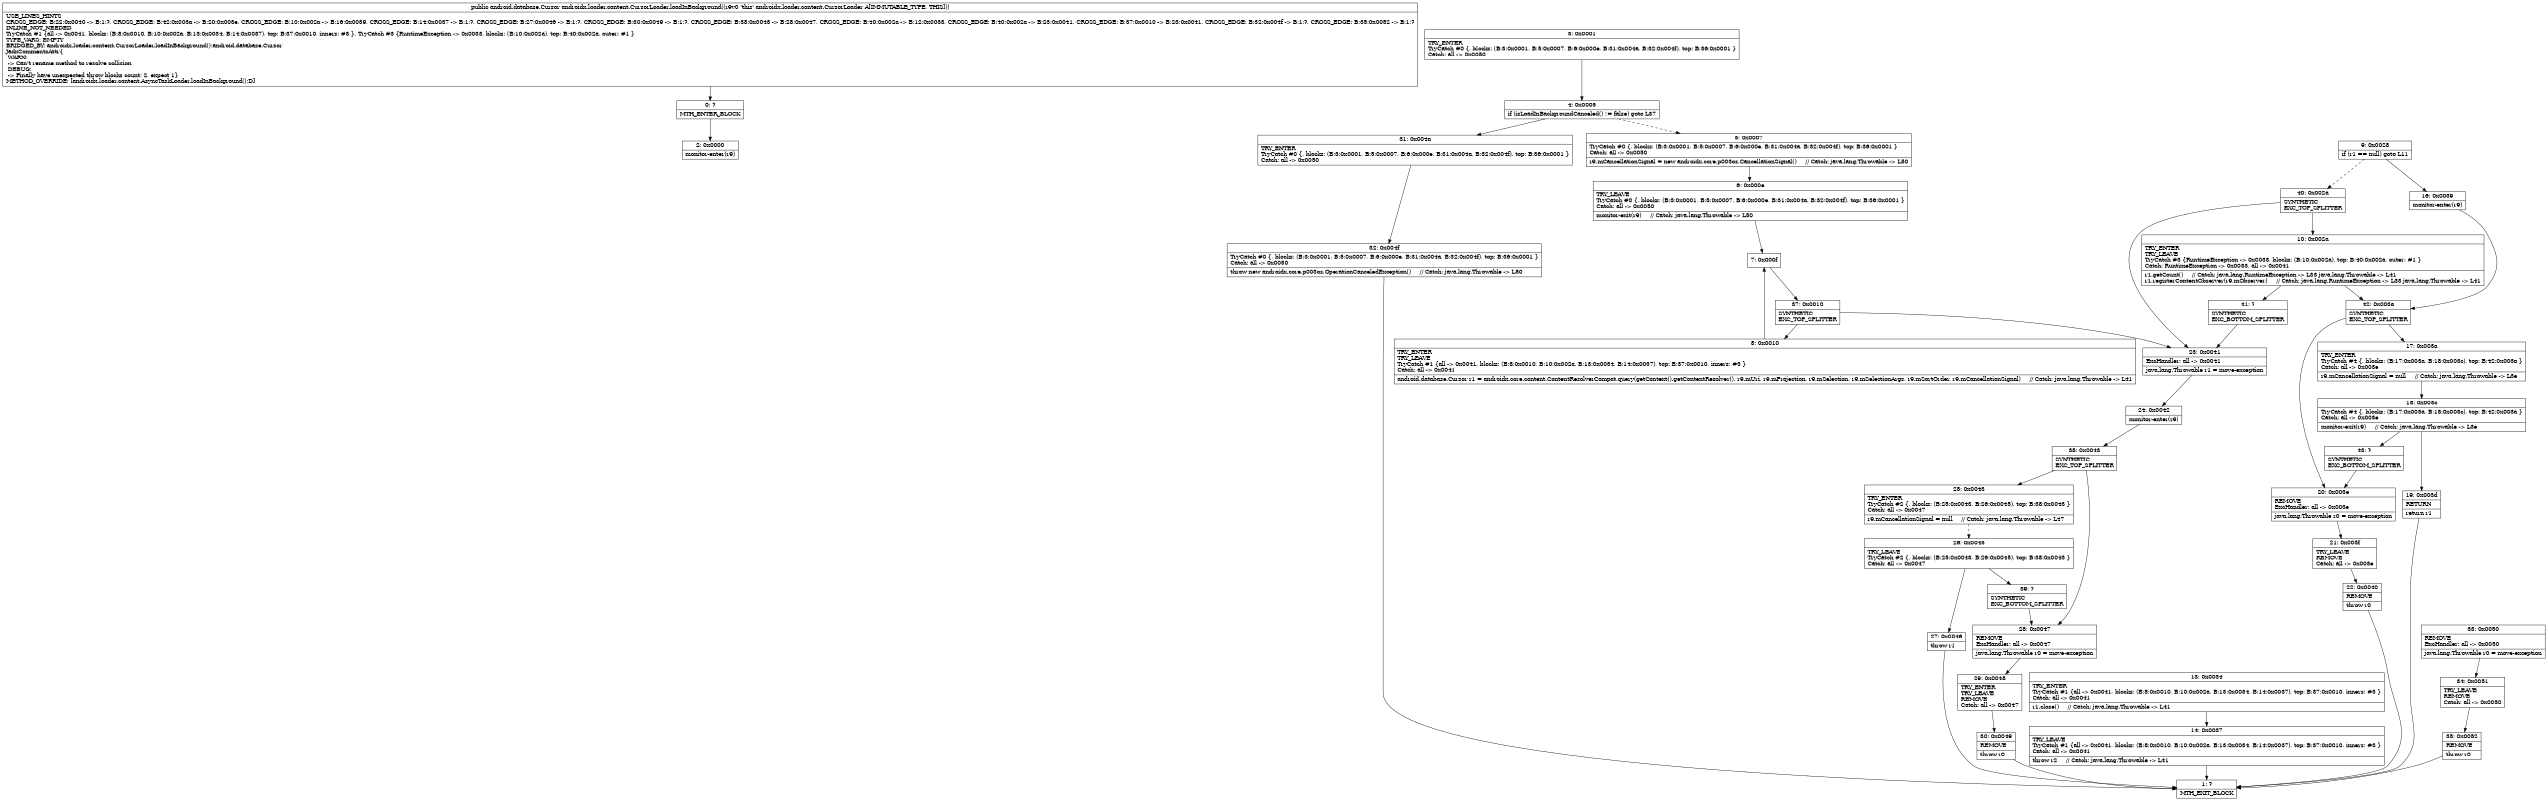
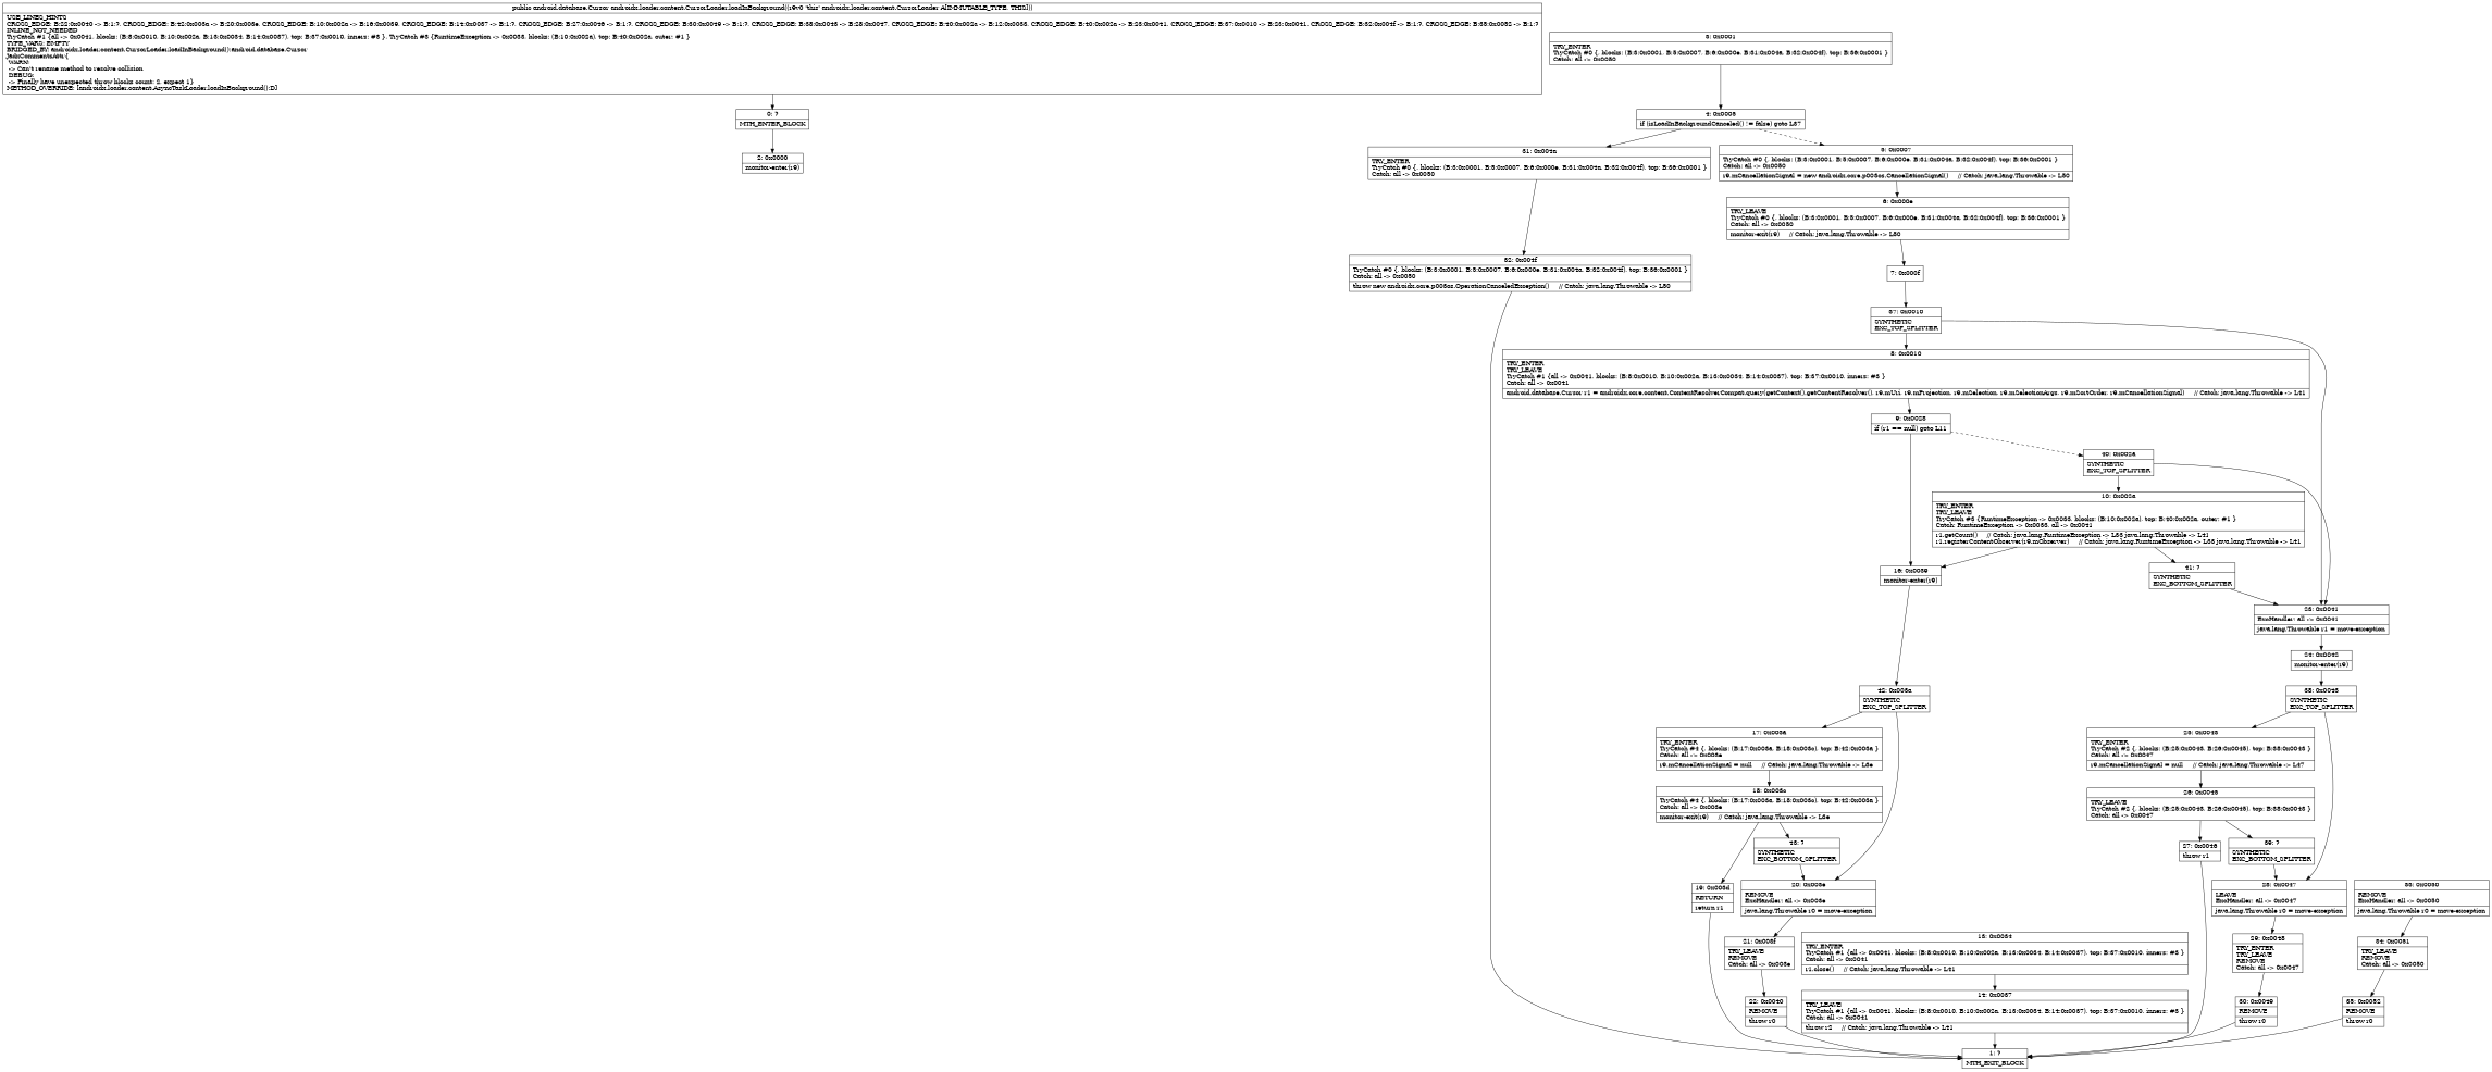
  digraph {
    node [shape=record]
    n1 [label="{0\:\ ?|MTH_ENTER_BLOCK\l}"]
    n2 [label="{2\:\ 0x0000|monitor\-enter(r9)\l}"]
    n3 [label="{3\:\ 0x0001|TRY_ENTER\lTryCatch #0 \{, blocks: (B:3:0x0001, B:5:0x0007, B:6:0x000e, B:31:0x004a, B:32:0x004f), top: B:36:0x0001 \}\lCatch: all \-\> 0x0050\l}"]
    n4 [label="{4\:\ 0x0005|if (isLoadInBackgroundCanceled() != false) goto L37\l}"]
    n5 [label="{33\:\ 0x0050|REMOVE\lExcHandler: all \-\> 0x0050\l|java.lang.Throwable r0 = move\-exception\l}"]
    n6 [label="{34\:\ 0x0051|TRY_LEAVE\lREMOVE\lCatch: all \-\> 0x0050\l}"]
    n7 [label="{5\:\ 0x0007|TryCatch #0 \{, blocks: (B:3:0x0001, B:5:0x0007, B:6:0x000e, B:31:0x004a, B:32:0x004f), top: B:36:0x0001 \}\lCatch: all \-\> 0x0050\l|r9.mCancellationSignal = new androidx.core.p003os.CancellationSignal()     \/\/ Catch: java.lang.Throwable \-\> L50\l}"]
    n8 [label="{31\:\ 0x004a|TRY_ENTER\lTryCatch #0 \{, blocks: (B:3:0x0001, B:5:0x0007, B:6:0x000e, B:31:0x004a, B:32:0x004f), top: B:36:0x0001 \}\lCatch: all \-\> 0x0050\l}"]
    n9 [label="{6\:\ 0x000e|TRY_LEAVE\lTryCatch #0 \{, blocks: (B:3:0x0001, B:5:0x0007, B:6:0x000e, B:31:0x004a, B:32:0x004f), top: B:36:0x0001 \}\lCatch: all \-\> 0x0050\l|monitor\-exit(r9)     \/\/ Catch: java.lang.Throwable \-\> L50\l}"]
    n10 [label="{32\:\ 0x004f|TryCatch #0 \{, blocks: (B:3:0x0001, B:5:0x0007, B:6:0x000e, B:31:0x004a, B:32:0x004f), top: B:36:0x0001 \}\lCatch: all \-\> 0x0050\l|throw new androidx.core.p003os.OperationCanceledException()     \/\/ Catch: java.lang.Throwable \-\> L50\l}"]
    n11 [label="{7\:\ 0x000f}"]
    n12 [label="{37\:\ 0x0010|SYNTHETIC\lEXC_TOP_SPLITTER\l}"]
    n13 [label="{8\:\ 0x0010|TRY_ENTER\lTRY_LEAVE\lTryCatch #1 \{all \-\> 0x0041, blocks: (B:8:0x0010, B:10:0x002a, B:13:0x0034, B:14:0x0037), top: B:37:0x0010, inners: #3 \}\lCatch: all \-\> 0x0041\l|android.database.Cursor r1 = androidx.core.content.ContentResolverCompat.query(getContext().getContentResolver(), r9.mUri, r9.mProjection, r9.mSelection, r9.mSelectionArgs, r9.mSortOrder, r9.mCancellationSignal)     \/\/ Catch: java.lang.Throwable \-\> L41\l}"]
    n14 [label="{23\:\ 0x0041|ExcHandler: all \-\> 0x0041\l|java.lang.Throwable r1 = move\-exception\l}"]
    n15 [label="{9\:\ 0x0028|if (r1 == null) goto L11\l}"]
    n16 [label="{24\:\ 0x0042|monitor\-enter(r9)\l}"]
    n17 [label="{16\:\ 0x0039|monitor\-enter(r9)\l}"]
    n18 [label="{40\:\ 0x002a|SYNTHETIC\lEXC_TOP_SPLITTER\l}"]
    n19 [label="{42\:\ 0x003a|SYNTHETIC\lEXC_TOP_SPLITTER\l}"]
    n20 [label="{10\:\ 0x002a|TRY_ENTER\lTRY_LEAVE\lTryCatch #3 \{RuntimeException \-\> 0x0033, blocks: (B:10:0x002a), top: B:40:0x002a, outer: #1 \}\lCatch: RuntimeException \-\> 0x0033, all \-\> 0x0041\l|r1.getCount()     \/\/ Catch: java.lang.RuntimeException \-\> L33 java.lang.Throwable \-\> L41\lr1.registerContentObserver(r9.mObserver)     \/\/ Catch: java.lang.RuntimeException \-\> L33 java.lang.Throwable \-\> L41\l}"]
    n21 [label="{17\:\ 0x003a|TRY_ENTER\lTryCatch #4 \{, blocks: (B:17:0x003a, B:18:0x003c), top: B:42:0x003a \}\lCatch: all \-\> 0x003e\l|r9.mCancellationSignal = null     \/\/ Catch: java.lang.Throwable \-\> L3e\l}"]
    n22 [label="{20\:\ 0x003e|REMOVE\lExcHandler: all \-\> 0x003e\l|java.lang.Throwable r0 = move\-exception\l}"]
    n23 [label="{18\:\ 0x003c|TryCatch #4 \{, blocks: (B:17:0x003a, B:18:0x003c), top: B:42:0x003a \}\lCatch: all \-\> 0x003e\l|monitor\-exit(r9)     \/\/ Catch: java.lang.Throwable \-\> L3e\l}"]
    n24 [label="{21\:\ 0x003f|TRY_LEAVE\lREMOVE\lCatch: all \-\> 0x003e\l}"]
    n25 [label="{19\:\ 0x003d|RETURN\l|return r1\l}"]
    n26 [label="{43\:\ ?|SYNTHETIC\lEXC_BOTTOM_SPLITTER\l}"]
    n27 [label="{1\:\ ?|MTH_EXIT_BLOCK\l}"]
    n28 [label="{22\:\ 0x0040|REMOVE\l|throw r0\l}"]
    n29 [label="{41\:\ ?|SYNTHETIC\lEXC_BOTTOM_SPLITTER\l}"]
    n30 [label="{13\:\ 0x0034|TRY_ENTER\lTryCatch #1 \{all \-\> 0x0041, blocks: (B:8:0x0010, B:10:0x002a, B:13:0x0034, B:14:0x0037), top: B:37:0x0010, inners: #3 \}\lCatch: all \-\> 0x0041\l|r1.close()     \/\/ Catch: java.lang.Throwable \-\> L41\l}"]
    n31 [label="{14\:\ 0x0037|TRY_LEAVE\lTryCatch #1 \{all \-\> 0x0041, blocks: (B:8:0x0010, B:10:0x002a, B:13:0x0034, B:14:0x0037), top: B:37:0x0010, inners: #3 \}\lCatch: all \-\> 0x0041\l|throw r2     \/\/ Catch: java.lang.Throwable \-\> L41\l}"]
    n32 [label="{38\:\ 0x0043|SYNTHETIC\lEXC_TOP_SPLITTER\l}"]
    n33 [label="{25\:\ 0x0043|TRY_ENTER\lTryCatch #2 \{, blocks: (B:25:0x0043, B:26:0x0045), top: B:38:0x0043 \}\lCatch: all \-\> 0x0047\l|r9.mCancellationSignal = null     \/\/ Catch: java.lang.Throwable \-\> L47\l}"]
-   n34 [label="{28\:\ 0x0047|REMOVE\lExcHandler: all \-\> 0x0047\l|java.lang.Throwable r0 = move\-exception\l}"]
+   n34 [label="{28\:\ 0x0047|LEAVE\lExcHandler: all \-\> 0x0047\l|java.lang.Throwable r0 = move\-exception\l}"]
    n35 [label="{26\:\ 0x0045|TRY_LEAVE\lTryCatch #2 \{, blocks: (B:25:0x0043, B:26:0x0045), top: B:38:0x0043 \}\lCatch: all \-\> 0x0047\l}"]
    n36 [label="{29\:\ 0x0048|TRY_ENTER\lTRY_LEAVE\lREMOVE\lCatch: all \-\> 0x0047\l}"]
    n37 [label="{27\:\ 0x0046|throw r1\l}"]
    n38 [label="{39\:\ ?|SYNTHETIC\lEXC_BOTTOM_SPLITTER\l}"]
    n39 [label="{30\:\ 0x0049|REMOVE\l|throw r0\l}"]
    n40 [label="{35\:\ 0x0052|REMOVE\l|throw r0\l}"]
    n41 [label="{public android.database.Cursor androidx.loader.content.CursorLoader.loadInBackground((r9v0 'this' androidx.loader.content.CursorLoader A[IMMUTABLE_TYPE, THIS]))  | USE_LINES_HINTS\lCROSS_EDGE: B:22:0x0040 \-\> B:1:?, CROSS_EDGE: B:42:0x003a \-\> B:20:0x003e, CROSS_EDGE: B:10:0x002a \-\> B:16:0x0039, CROSS_EDGE: B:14:0x0037 \-\> B:1:?, CROSS_EDGE: B:27:0x0046 \-\> B:1:?, CROSS_EDGE: B:30:0x0049 \-\> B:1:?, CROSS_EDGE: B:38:0x0043 \-\> B:28:0x0047, CROSS_EDGE: B:40:0x002a \-\> B:12:0x0033, CROSS_EDGE: B:40:0x002a \-\> B:23:0x0041, CROSS_EDGE: B:37:0x0010 \-\> B:23:0x0041, CROSS_EDGE: B:32:0x004f \-\> B:1:?, CROSS_EDGE: B:35:0x0052 \-\> B:1:?\lINLINE_NOT_NEEDED\lTryCatch #1 \{all \-\> 0x0041, blocks: (B:8:0x0010, B:10:0x002a, B:13:0x0034, B:14:0x0037), top: B:37:0x0010, inners: #3 \}, TryCatch #3 \{RuntimeException \-\> 0x0033, blocks: (B:10:0x002a), top: B:40:0x002a, outer: #1 \}\lTYPE_VARS: EMPTY\lBRIDGED_BY: androidx.loader.content.CursorLoader.loadInBackground():android.database.Cursor\lJadxCommentsAttr\{\l WARN: \l \-\> Can't rename method to resolve collision\l DEBUG: \l \-\> Finally have unexpected throw blocks count: 2, expect 1\}\lMETHOD_OVERRIDE: [androidx.loader.content.AsyncTaskLoader.loadInBackground():D]\l}"]
    n1 -> n2
    n3 -> n4
    n4 -> n7 [style=dashed]
    n4 -> n8
    n5 -> n6
    n6 -> n40
    n7 -> n9
    n8 -> n10
    n9 -> n11
    n10 -> n27
    n11 -> n12
    n12 -> n13
    n12 -> n14
-   n13 -> n11
+   n13 -> n15
    n14 -> n16
    n15 -> n17
    n15 -> n18 [style=dashed]
    n16 -> n32
    n17 -> n19
    n18 -> n14
    n18 -> n20
    n19 -> n21
    n19 -> n22
-   n20 -> n19
+   n20 -> n17
    n20 -> n29
    n21 -> n23
    n22 -> n24
    n23 -> n25
    n23 -> n26
    n24 -> n28
    n25 -> n27
    n26 -> n22
    n28 -> n27
    n29 -> n14
    n30 -> n31
    n31 -> n27
    n32 -> n33
    n32 -> n34
-   n33 -> n35 [style=dashed]
+   n33 -> n35
    n34 -> n36
    n35 -> n37
    n35 -> n38
    n36 -> n39
    n37 -> n27
    n38 -> n34
    n39 -> n27
    n40 -> n27
    n41 -> n1
  }
